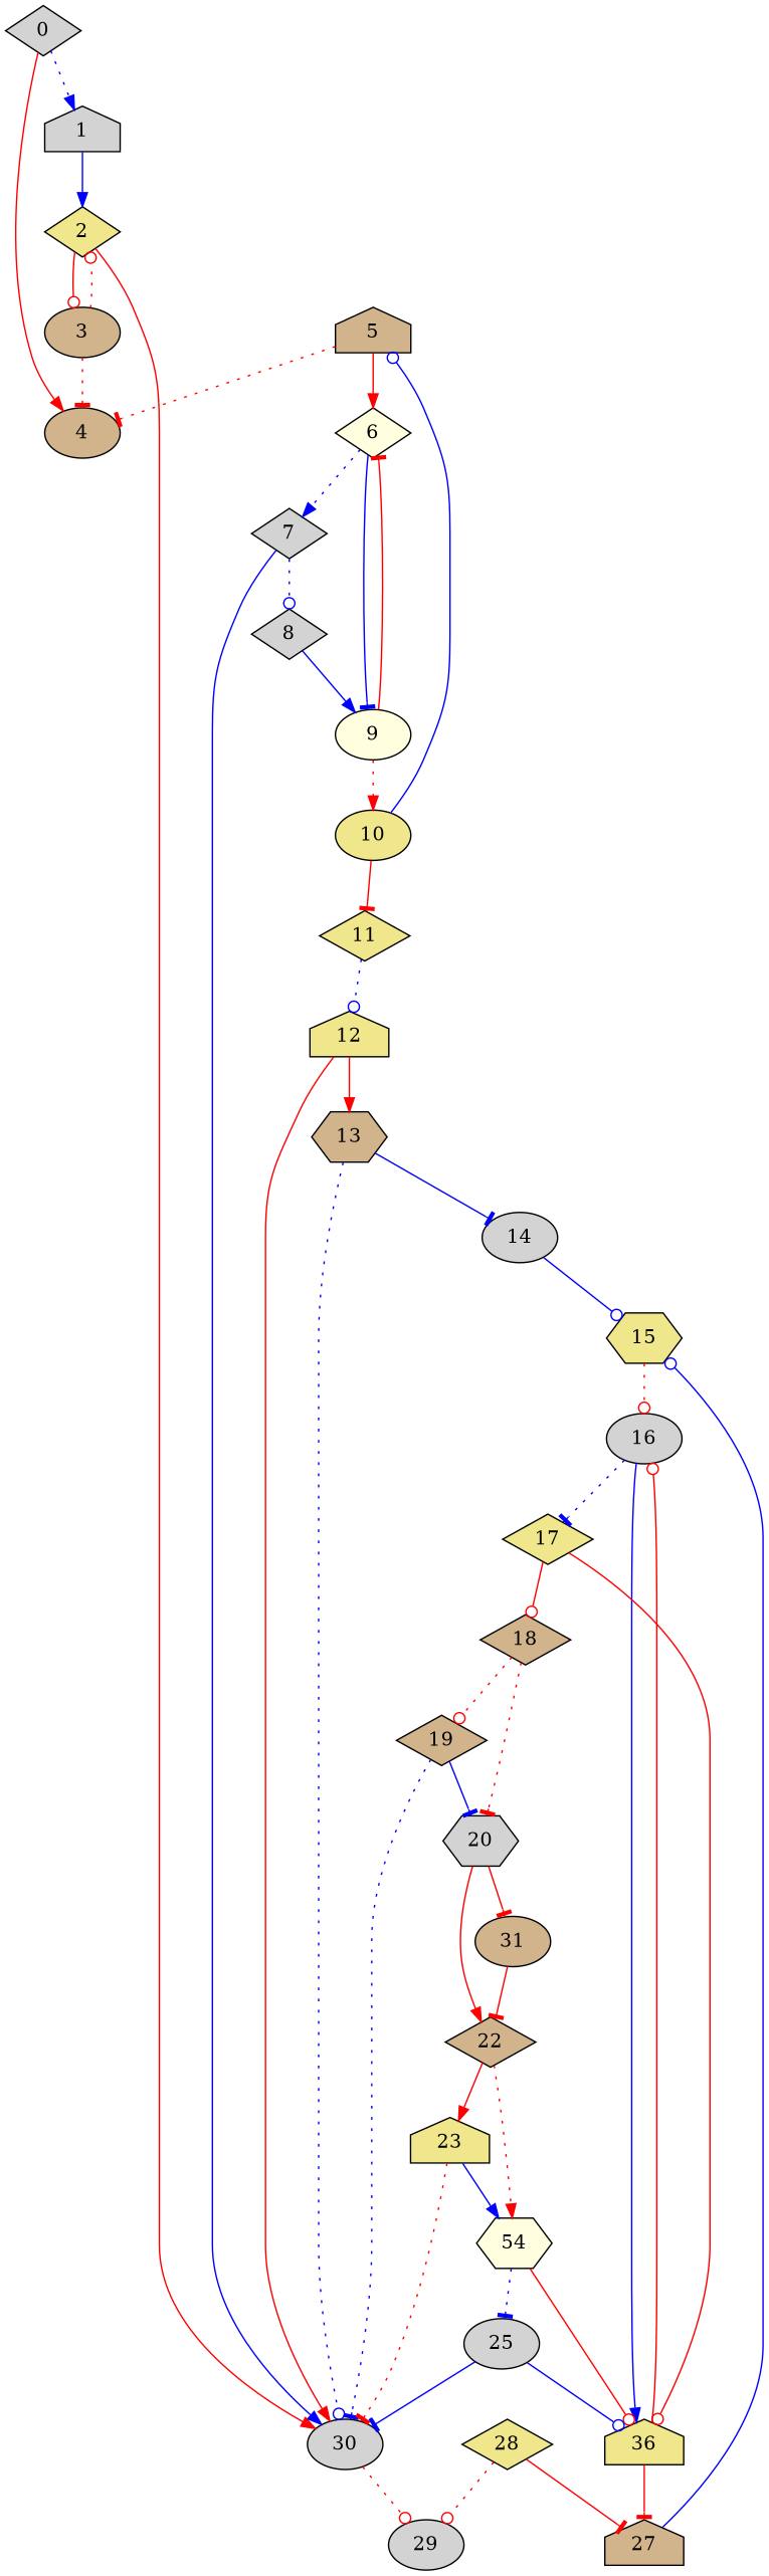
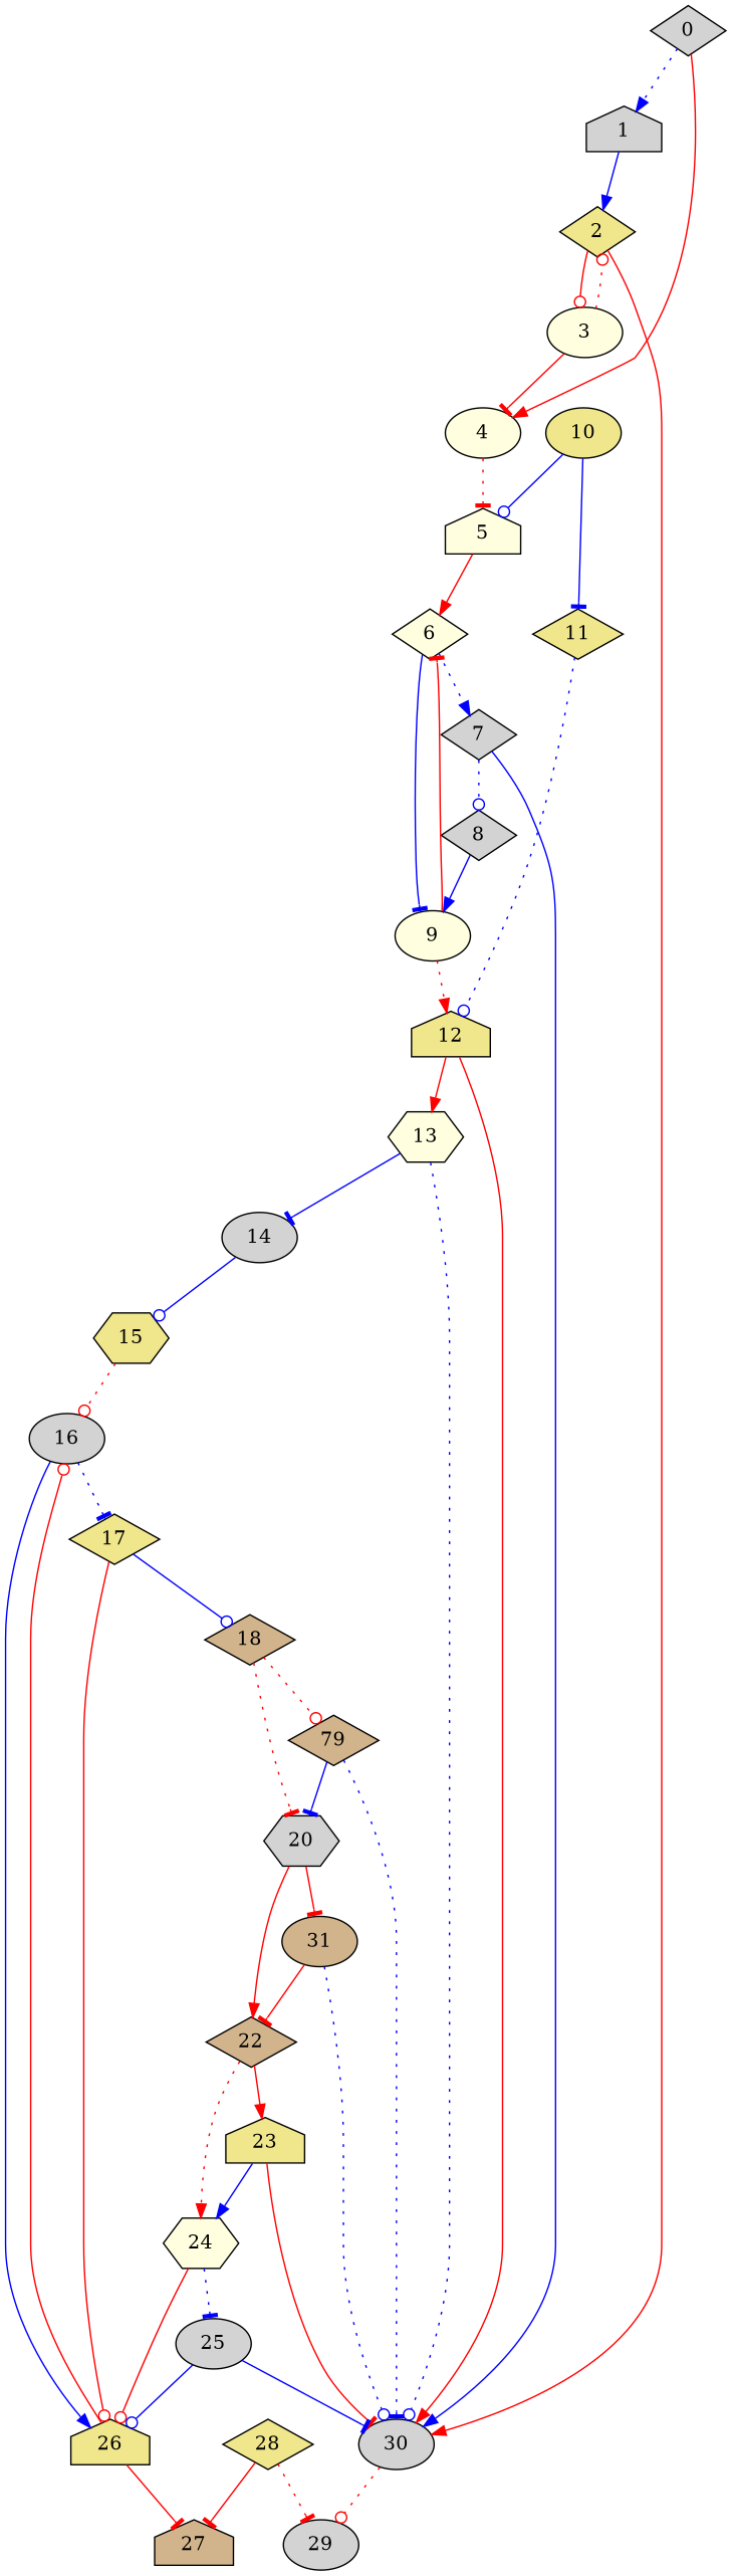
  digraph {
    node [fillcolor=lightgrey shape=diamond style=filled]
    edge [arrowhead=tee color=red style=solid]
    0
    1 [shape=house]
-   4 [fillcolor=tan shape=ellipse]
+   4 [fillcolor=lightyellow shape=ellipse]
    2 [fillcolor=khaki]
-   5 [fillcolor=tan shape=house]
-   3 [fillcolor=tan shape=ellipse]
+   5 [fillcolor=lightyellow shape=house]
+   3 [fillcolor=lightyellow shape=ellipse]
    30 [shape=ellipse]
    29 [shape=ellipse]
    6 [fillcolor=lightyellow]
    7
    9 [fillcolor=lightyellow shape=ellipse]
    8
    10 [fillcolor=khaki shape=ellipse]
    11 [fillcolor=khaki]
    12 [fillcolor=khaki shape=house]
-   13 [fillcolor=tan shape=hexagon]
+   13 [fillcolor=lightyellow shape=hexagon]
    15 [fillcolor=khaki shape=hexagon]
    14 [shape=ellipse]
    16 [shape=ellipse]
    17 [fillcolor=khaki]
-   26 [fillcolor=khaki shape=house label=36]
+   26 [fillcolor=khaki shape=house]
    18 [fillcolor=tan]
    27 [fillcolor=tan shape=house]
-   19 [fillcolor=tan]
+   19 [fillcolor=tan label=79]
    20 [shape=hexagon]
    n26 [fillcolor=tan label=31 shape=ellipse]
    22 [fillcolor=tan]
    23 [fillcolor=khaki shape=house]
-   24 [fillcolor=lightyellow shape=hexagon label=54]
+   24 [fillcolor=lightyellow shape=hexagon]
    25 [shape=ellipse]
    28 [fillcolor=khaki]
    0 -> 1 [arrowhead=normal color=blue style=dotted]
    0 -> 4 [arrowhead=normal]
    1 -> 2 [arrowhead=normal color=blue]
-   5 -> 4 [style=dotted]
+   4 -> 5 [style=dotted]
    2 -> 3 [arrowhead=odot]
    2 -> 30 [arrowhead=normal]
    5 -> 6 [arrowhead=normal]
-   3 -> 4 [style=dotted]
+   3 -> 4
    3 -> 2 [arrowhead=odot style=dotted]
    30 -> 29 [arrowhead=odot style=dotted]
    6 -> 7 [arrowhead=normal color=blue style=dotted]
    6 -> 9 [color=blue]
    7 -> 30 [arrowhead=normal color=blue]
    7 -> 8 [arrowhead=odot color=blue style=dotted]
    9 -> 6
-   9 -> 10 [arrowhead=normal style=dotted]
+   9 -> 12 [arrowhead=normal style=dotted]
    8 -> 9 [arrowhead=normal color=blue]
    10 -> 5 [arrowhead=odot color=blue]
-   10 -> 11
+   10 -> 11 [color=blue]
    11 -> 12 [arrowhead=odot color=blue style=dotted]
    12 -> 30 [arrowhead=normal]
    12 -> 13 [arrowhead=normal]
    13 -> 30 [arrowhead=odot color=blue style=dotted]
    13 -> 14 [color=blue]
    15 -> 16 [arrowhead=odot style=dotted]
    14 -> 15 [arrowhead=odot color=blue]
    16 -> 17 [color=blue style=dotted]
    16 -> 26 [arrowhead=normal color=blue]
    17 -> 26 [arrowhead=odot]
-   17 -> 18 [arrowhead=odot]
+   17 -> 18 [arrowhead=odot color=blue]
    26 -> 16 [arrowhead=odot]
    26 -> 27
    18 -> 19 [arrowhead=odot style=dotted]
    18 -> 20 [style=dotted]
-   27 -> 15 [arrowhead=odot color=blue]
    19 -> 30 [color=blue style=dotted]
    19 -> 20 [color=blue]
    20 -> n26
    20 -> 22 [arrowhead=normal]
+   n26 -> 30 [arrowhead=odot color=blue style=dotted]
    n26 -> 22
    22 -> 23 [arrowhead=normal]
    22 -> 24 [arrowhead=normal style=dotted]
-   23 -> 30 [style=dotted]
+   23 -> 30
    23 -> 24 [arrowhead=normal color=blue]
    24 -> 26 [arrowhead=odot]
    24 -> 25 [color=blue style=dotted]
    25 -> 30 [color=blue]
    25 -> 26 [arrowhead=odot color=blue]
-   28 -> 29 [arrowhead=odot style=dotted]
+   28 -> 29 [style=dotted]
    28 -> 27
  }
